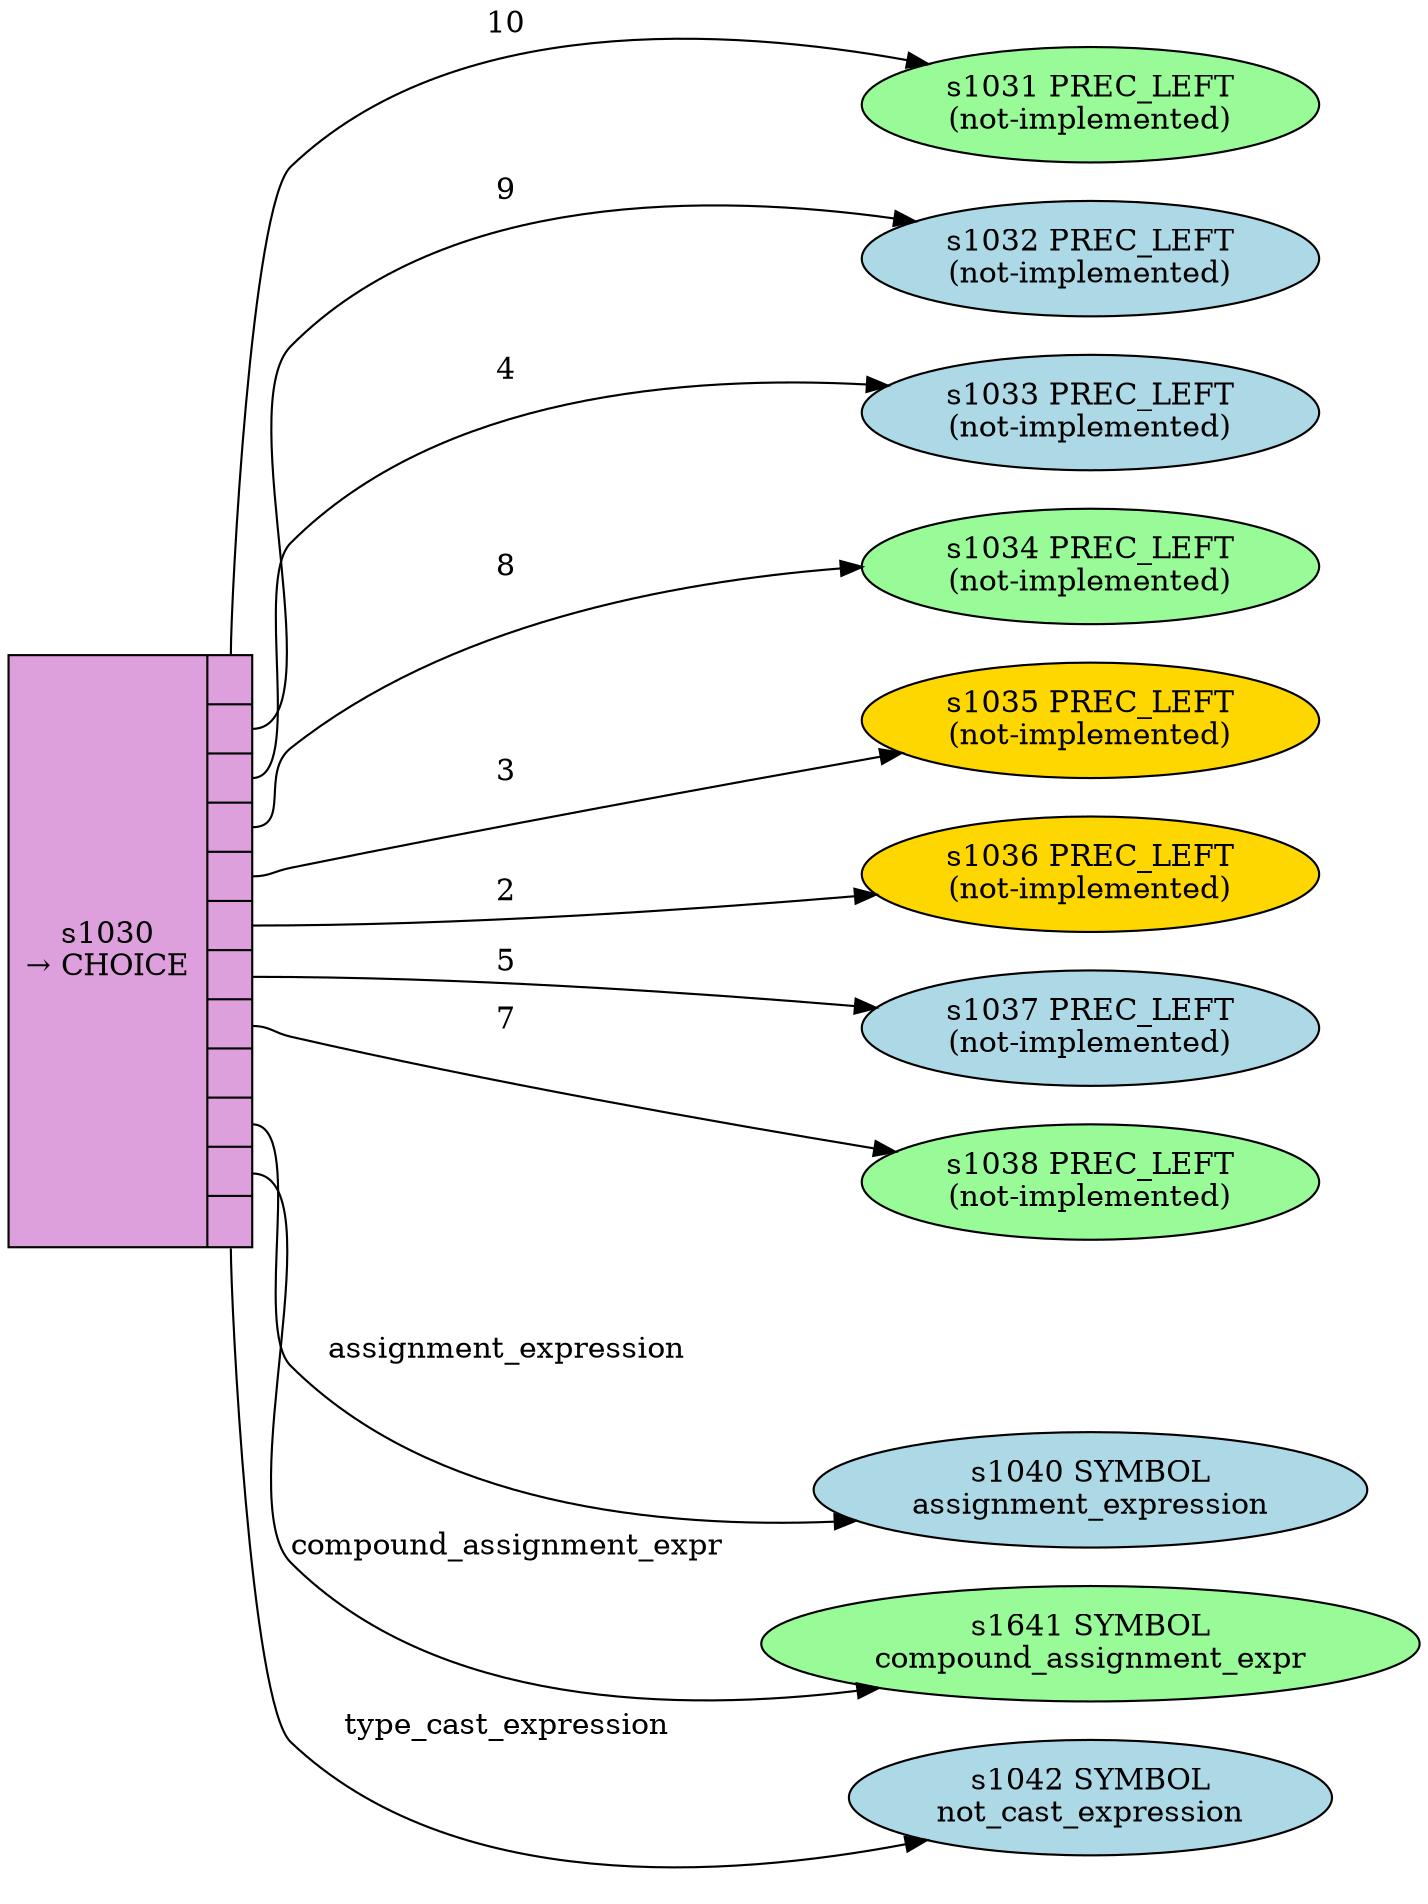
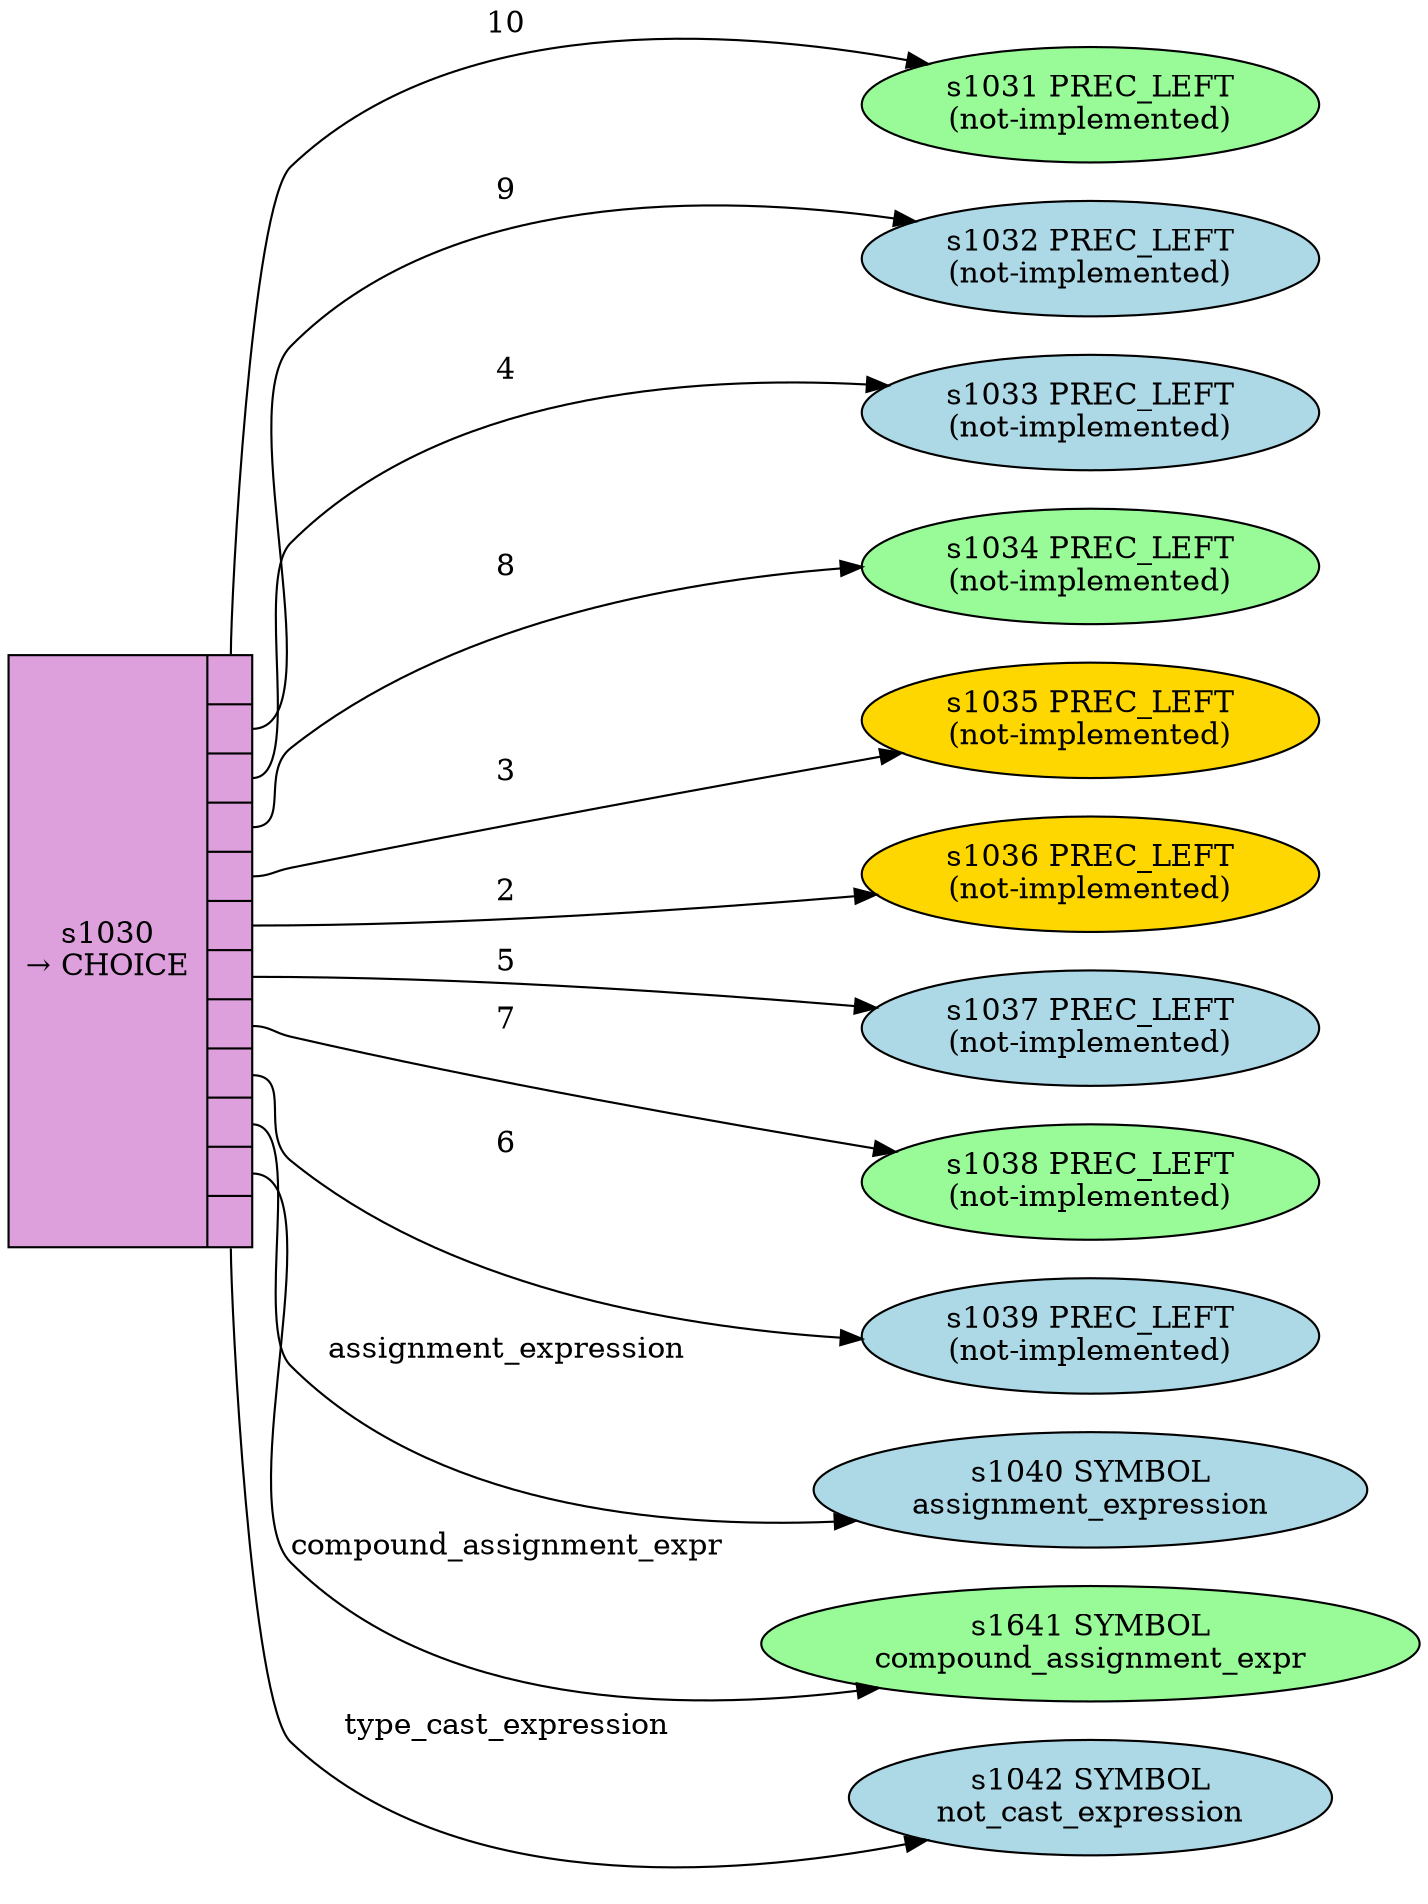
  digraph {
    rankdir=LR
    node [fillcolor=lightblue style=filled]
    n1 [fillcolor=plum fixedsize=false label="{s1030\n&rarr; CHOICE|{<p0>|<p1>|<p2>|<p3>|<p4>|<p5>|<p6>|<p7>|<p8>|<p9>|<p10>|<p11>}}" peripheries=1 shape=record]
    n2 [fillcolor=palegreen label="s1031 PREC_LEFT\n(not-implemented)"]
    n3 [label="s1032 PREC_LEFT\n(not-implemented)"]
    n4 [label="s1033 PREC_LEFT\n(not-implemented)"]
    n5 [fillcolor=palegreen label="s1034 PREC_LEFT\n(not-implemented)"]
    n6 [fillcolor=gold label="s1035 PREC_LEFT\n(not-implemented)"]
    n7 [fillcolor=gold label="s1036 PREC_LEFT\n(not-implemented)"]
    n8 [label="s1037 PREC_LEFT\n(not-implemented)"]
    n9 [fillcolor=palegreen label="s1038 PREC_LEFT\n(not-implemented)"]
+   n10 [label="s1039 PREC_LEFT\n(not-implemented)"]
    n11 [label="s1040 SYMBOL\nassignment_expression"]
    n12 [fillcolor=palegreen label="s1641 SYMBOL\ncompound_assignment_expr"]
    n13 [label="s1042 SYMBOL\nnot_cast_expression"]
    n1 -> n2 [label=10 tailport=p0]
    n1 -> n3 [label=9 tailport=p1]
    n1 -> n4 [label=4 tailport=p2]
    n1 -> n5 [label=8 tailport=p3]
    n1 -> n6 [label=3 tailport=p4]
    n1 -> n7 [label=2 tailport=p5]
    n1 -> n8 [label=5 tailport=p6]
    n1 -> n9 [label=7 tailport=p7]
+   n1 -> n10 [label=6 tailport=p8]
    n1 -> n11 [label=assignment_expression tailport=p9]
    n1 -> n12 [label=compound_assignment_expr tailport=p10]
    n1 -> n13 [label=type_cast_expression tailport=p11]
  }
